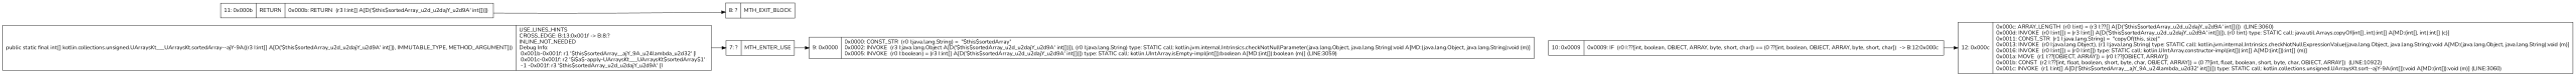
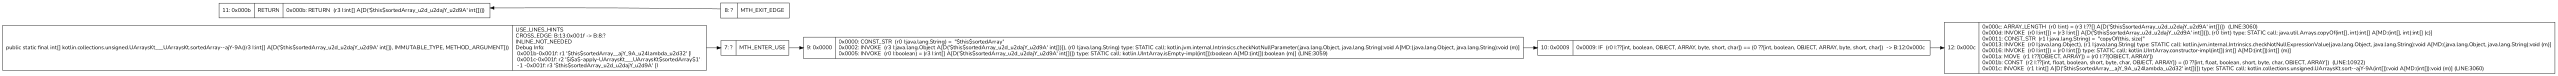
  digraph {
    fontname=Nunito
    rankdir=LR
    node [fontname=Nunito shape=record]
    edge [fontname=Nunito]
    n1 [label="{7\:\ ?|MTH_ENTER_USE\l}"]
    n2 [label="{9\:\ 0x0000|0x0000: CONST_STR  (r0 I:java.lang.String) =  \"$this$sortedArray\" \l0x0002: INVOKE  (r3 I:java.lang.Object A[D('$this$sortedArray_u2d_u2dajY_u2d9A' int[])]), (r0 I:java.lang.String) type: STATIC call: kotlin.jvm.internal.Intrinsics.checkNotNullParameter(java.lang.Object, java.lang.String):void A[MD:(java.lang.Object, java.lang.String):void (m)]\l0x0005: INVOKE  (r0 I:boolean) = (r3 I:int[] A[D('$this$sortedArray_u2d_u2dajY_u2d9A' int[])]) type: STATIC call: kotlin.UIntArray.isEmpty\-impl(int[]):boolean A[MD:(int[]):boolean (m)] (LINE:3059)\l}"]
    n3 [label="{10\:\ 0x0009|0x0009: IF  (r0 I:??[int, boolean, OBJECT, ARRAY, byte, short, char]) == (0 ??[int, boolean, OBJECT, ARRAY, byte, short, char])  \-\> B:12:0x000c \l}"]
    n4 [label="{12\:\ 0x000c|0x000c: ARRAY_LENGTH  (r0 I:int) = (r3 I:??[] A[D('$this$sortedArray_u2d_u2dajY_u2d9A' int[])])  (LINE:3060)\l0x000d: INVOKE  (r0 I:int[]) = (r3 I:int[] A[D('$this$sortedArray_u2d_u2dajY_u2d9A' int[])]), (r0 I:int) type: STATIC call: java.util.Arrays.copyOf(int[], int):int[] A[MD:(int[], int):int[] (c)]\l0x0011: CONST_STR  (r1 I:java.lang.String) =  \"copyOf(this, size)\" \l0x0013: INVOKE  (r0 I:java.lang.Object), (r1 I:java.lang.String) type: STATIC call: kotlin.jvm.internal.Intrinsics.checkNotNullExpressionValue(java.lang.Object, java.lang.String):void A[MD:(java.lang.Object, java.lang.String):void (m)]\l0x0016: INVOKE  (r0 I:int[]) = (r0 I:int[]) type: STATIC call: kotlin.UIntArray.constructor\-impl(int[]):int[] A[MD:(int[]):int[] (m)]\l0x001a: MOVE  (r1 I:??[OBJECT, ARRAY]) = (r0 I:??[OBJECT, ARRAY]) \l0x001b: CONST  (r2 I:??[int, float, boolean, short, byte, char, OBJECT, ARRAY]) = (0 ??[int, float, boolean, short, byte, char, OBJECT, ARRAY])  (LINE:10922)\l0x001c: INVOKE  (r1 I:int[] A[D('$this$sortedArray__ajY_9A_u24lambda_u2d32' int[])]) type: STATIC call: kotlin.collections.unsigned.UArraysKt.sort\-\-ajY\-9A(int[]):void A[MD:(int[]):void (m)] (LINE:3060)\l}"]
    n5 [label="{11\:\ 0x000b|RETURN\l|0x000b: RETURN  (r3 I:int[] A[D('$this$sortedArray_u2d_u2dajY_u2d9A' int[])]) \l}"]
-   n6 [label="{8\:\ ?|MTH_EXIT_BLOCK\l}"]
+   n6 [label="{8\:\ ?|MTH_EXIT_EDGE\l}"]
    n7 [label="{public static final int[] kotlin.collections.unsigned.UArraysKt___UArraysKt.sortedArray\-\-ajY\-9A((r3 I:int[] A[D('$this$sortedArray_u2d_u2dajY_u2d9A' int[]), IMMUTABLE_TYPE, METHOD_ARGUMENT]))  | USE_LINES_HINTS\lCROSS_EDGE: B:13:0x001f \-\> B:8:?\lINLINE_NOT_NEEDED\lDebug Info:\l  0x001b\-0x001f: r1 '$this$sortedArray__ajY_9A_u24lambda_u2d32' [I\l  0x001c\-0x001f: r2 '$i$a$\-apply\-UArraysKt___UArraysKt$sortedArray$1' I\l  \-1 \-0x001f: r3 '$this$sortedArray_u2d_u2dajY_u2d9A' [I\l}"]
    n1 -> n2
+   n2 -> n3
    n3 -> n4
-   n5 -> n6
+   n6 -> n5
    n7 -> n1
  }
